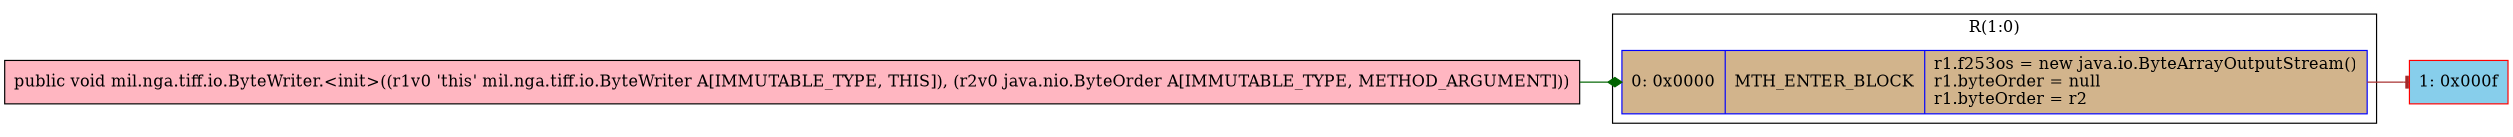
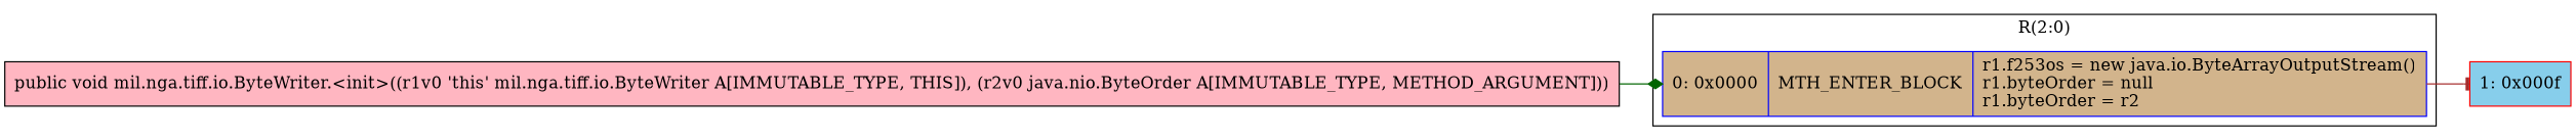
  digraph {
    rankdir=LR
    node [shape=record style=filled]
    n1 [color=blue label="{0\:\ 0x0000|MTH_ENTER_BLOCK\l|r1.f253os = new java.io.ByteArrayOutputStream()\lr1.byteOrder = null\lr1.byteOrder = r2\l}" fillcolor=tan]
    n2 [color=red label="{1\:\ 0x000f}" fillcolor=skyblue]
    n3 [label="{public void mil.nga.tiff.io.ByteWriter.\<init\>((r1v0 'this' mil.nga.tiff.io.ByteWriter A[IMMUTABLE_TYPE, THIS]), (r2v0 java.nio.ByteOrder A[IMMUTABLE_TYPE, METHOD_ARGUMENT])) }" fillcolor=lightpink]
    subgraph cluster_1 {
-     label="R(1:0)"
+     label="R(2:0)"
      n1
    }
    n1 -> n2 [color=brown arrowhead=tee]
    n3 -> n1 [color=darkgreen arrowhead=diamond]
  }
